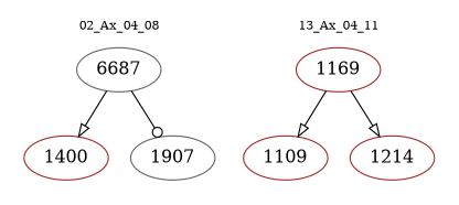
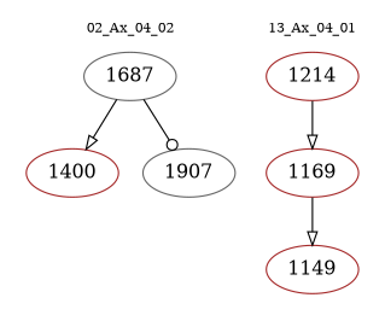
  digraph {
    node [color=brown]
    edge [arrowhead=onormal color=black]
-   n1 [color=gray40 label=6687]
+   n1 [color=gray40 label=1687]
    n2 [label=1400]
    n3 [color=gray40 label=1907]
    n4 [label=1169]
-   n5 [label=1109]
+   n5 [label=1149]
    n6 [label=1214]
    subgraph cluster_1 {
      color=white
      fontsize=10
-     label="02_Ax_04_08"
+     label="02_Ax_04_02"
      n1
      n2
      n3
    }
    subgraph cluster_2 {
      color=white
      fontsize=10
-     label="13_Ax_04_11"
+     label="13_Ax_04_01"
      n4
      n5
      n6
    }
    n1 -> n2
    n1 -> n3 [arrowhead=odot]
    n4 -> n5
-   n4 -> n6
+   n6 -> n4
  }
